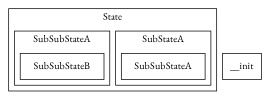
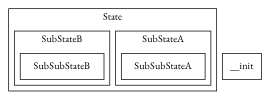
  digraph {
    fontname="EB Garamond"
    node [shape=box fontname="EB Garamond"]
    n1 [height=0.5 label=SubSubStateA width=1.6111]
    n2 [height=0.5 label=SubSubStateB width=1.6111]
    __init [height=0.5 width=0.75]
    subgraph cluster_1 {
      label=State
      subgraph cluster_2 {
        label=SubStateA
        n1
      }
      subgraph cluster_3 {
-       label=SubSubStateA
+       label=SubStateB
        n2
      }
    }
  }
